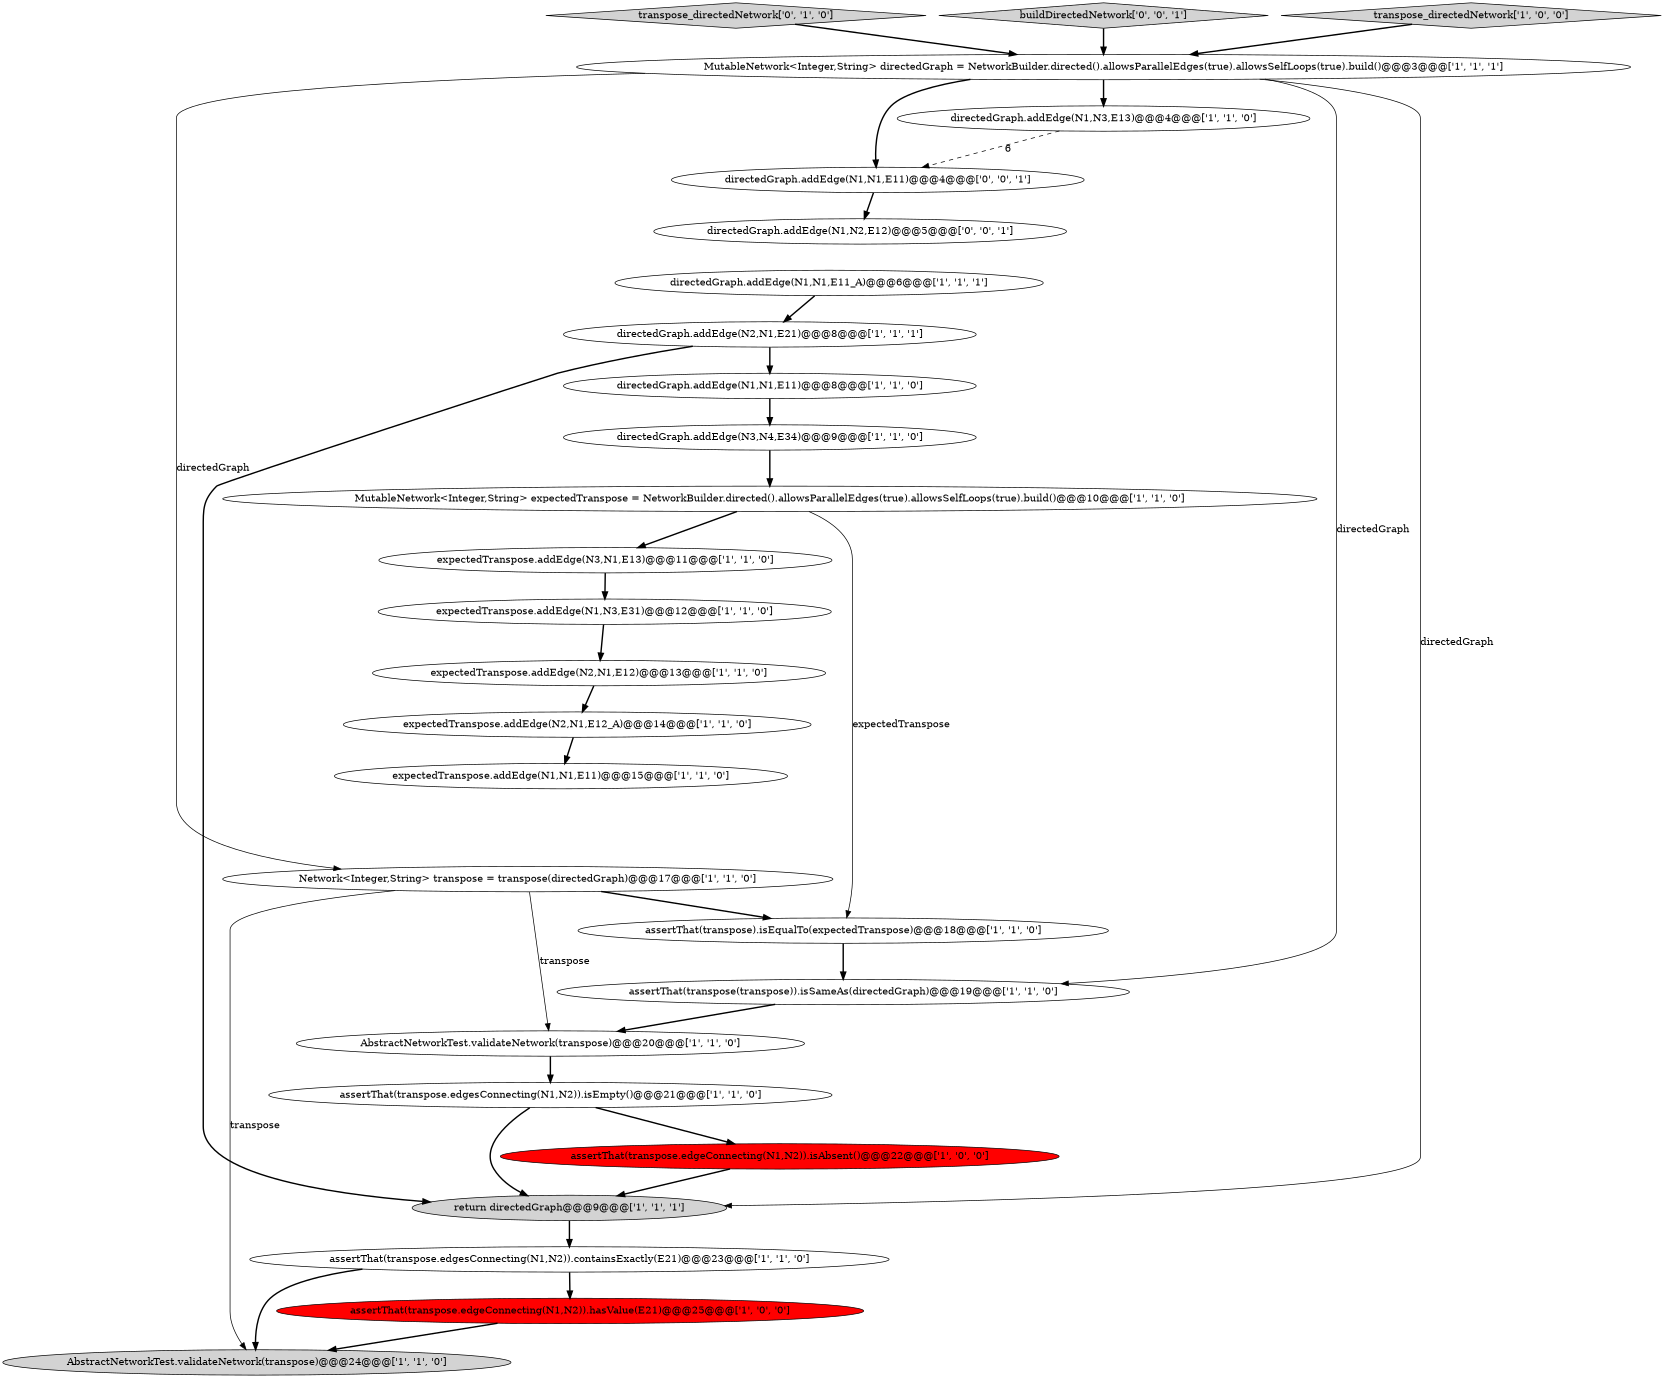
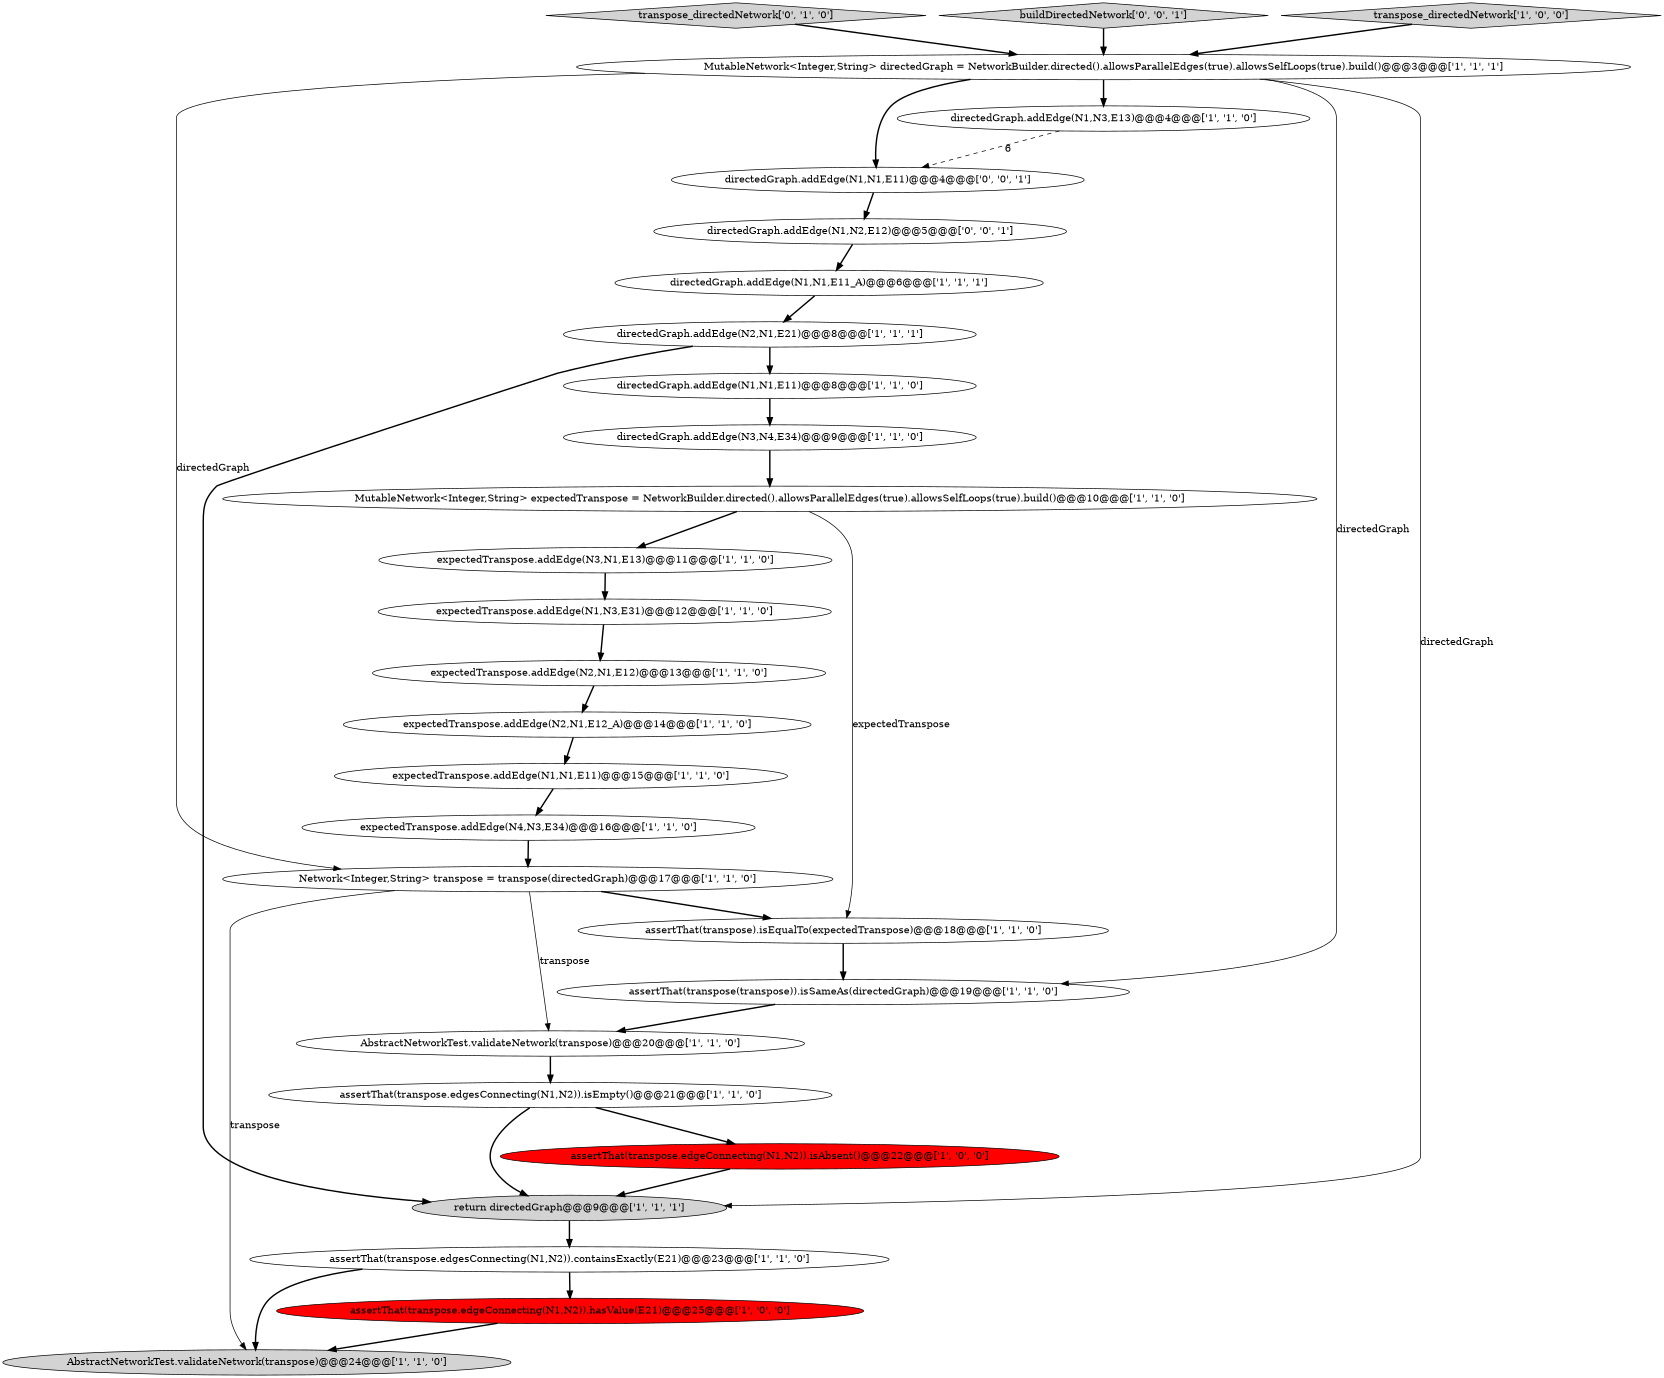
  digraph {
    node [fillcolor=white shape=ellipse style=filled]
    edge [style=bold]
    n1 [fillcolor=lightgray label="transpose_directedNetwork['0', '1', '0']" shape=diamond]
    n2 [label="MutableNetwork<Integer,String> directedGraph = NetworkBuilder.directed().allowsParallelEdges(true).allowsSelfLoops(true).build()@@@3@@@['1', '1', '1']"]
    n3 [label="Network<Integer,String> transpose = transpose(directedGraph)@@@17@@@['1', '1', '0']"]
    n4 [label="directedGraph.addEdge(N1,N1,E11)@@@4@@@['0', '0', '1']"]
    n5 [label="assertThat(transpose(transpose)).isSameAs(directedGraph)@@@19@@@['1', '1', '0']"]
    n6 [label="directedGraph.addEdge(N1,N3,E13)@@@4@@@['1', '1', '0']"]
    n7 [fillcolor=lightgray label="return directedGraph@@@9@@@['1', '1', '1']"]
    n8 [label="MutableNetwork<Integer,String> expectedTranspose = NetworkBuilder.directed().allowsParallelEdges(true).allowsSelfLoops(true).build()@@@10@@@['1', '1', '0']"]
    n9 [label="expectedTranspose.addEdge(N3,N1,E13)@@@11@@@['1', '1', '0']"]
    n10 [label="assertThat(transpose).isEqualTo(expectedTranspose)@@@18@@@['1', '1', '0']"]
    n11 [label="expectedTranspose.addEdge(N1,N3,E31)@@@12@@@['1', '1', '0']"]
    n12 [label="expectedTranspose.addEdge(N2,N1,E12)@@@13@@@['1', '1', '0']"]
    n13 [label="AbstractNetworkTest.validateNetwork(transpose)@@@20@@@['1', '1', '0']"]
    n14 [fillcolor=lightgray label="AbstractNetworkTest.validateNetwork(transpose)@@@24@@@['1', '1', '0']"]
    n15 [label="directedGraph.addEdge(N1,N2,E12)@@@5@@@['0', '0', '1']"]
    n16 [label="assertThat(transpose.edgesConnecting(N1,N2)).containsExactly(E21)@@@23@@@['1', '1', '0']"]
    n17 [fillcolor=lightgray label="buildDirectedNetwork['0', '0', '1']" shape=diamond]
    n18 [label="directedGraph.addEdge(N1,N1,E11)@@@8@@@['1', '1', '0']"]
    n19 [label="directedGraph.addEdge(N3,N4,E34)@@@9@@@['1', '1', '0']"]
    n20 [label="directedGraph.addEdge(N2,N1,E21)@@@8@@@['1', '1', '1']"]
    n21 [fillcolor=lightgray label="transpose_directedNetwork['1', '0', '0']" shape=diamond]
    n22 [label="assertThat(transpose.edgesConnecting(N1,N2)).isEmpty()@@@21@@@['1', '1', '0']"]
    n23 [label="directedGraph.addEdge(N1,N1,E11_A)@@@6@@@['1', '1', '1']"]
    n24 [label="expectedTranspose.addEdge(N2,N1,E12_A)@@@14@@@['1', '1', '0']"]
    n25 [label="expectedTranspose.addEdge(N1,N1,E11)@@@15@@@['1', '1', '0']"]
+   n26 [label="expectedTranspose.addEdge(N4,N3,E34)@@@16@@@['1', '1', '0']"]
    n27 [fillcolor=red label="assertThat(transpose.edgeConnecting(N1,N2)).hasValue(E21)@@@25@@@['1', '0', '0']"]
    n28 [fillcolor=red label="assertThat(transpose.edgeConnecting(N1,N2)).isAbsent()@@@22@@@['1', '0', '0']"]
    n1 -> n2
    n2 -> n3 [label=directedGraph style=solid]
    n2 -> n4
    n2 -> n5 [label=directedGraph style=solid]
    n2 -> n6
    n2 -> n7 [label=directedGraph style=solid]
    n3 -> n10
    n3 -> n13 [label=transpose style=solid]
    n3 -> n14 [label=transpose style=solid]
    n4 -> n15
    n5 -> n13
    n6 -> n4 [label=6 style=dashed]
    n7 -> n16
    n8 -> n9
    n8 -> n10 [label=expectedTranspose style=solid]
    n9 -> n11
    n10 -> n5
    n11 -> n12
    n12 -> n24
    n13 -> n22
+   n15 -> n23
    n16 -> n14
    n16 -> n27
    n17 -> n2
    n18 -> n19
    n19 -> n8
    n20 -> n7
    n20 -> n18
    n21 -> n2
    n22 -> n7
    n22 -> n28
    n23 -> n20
    n24 -> n25
+   n25 -> n26
+   n26 -> n3
    n27 -> n14
    n28 -> n7
  }
